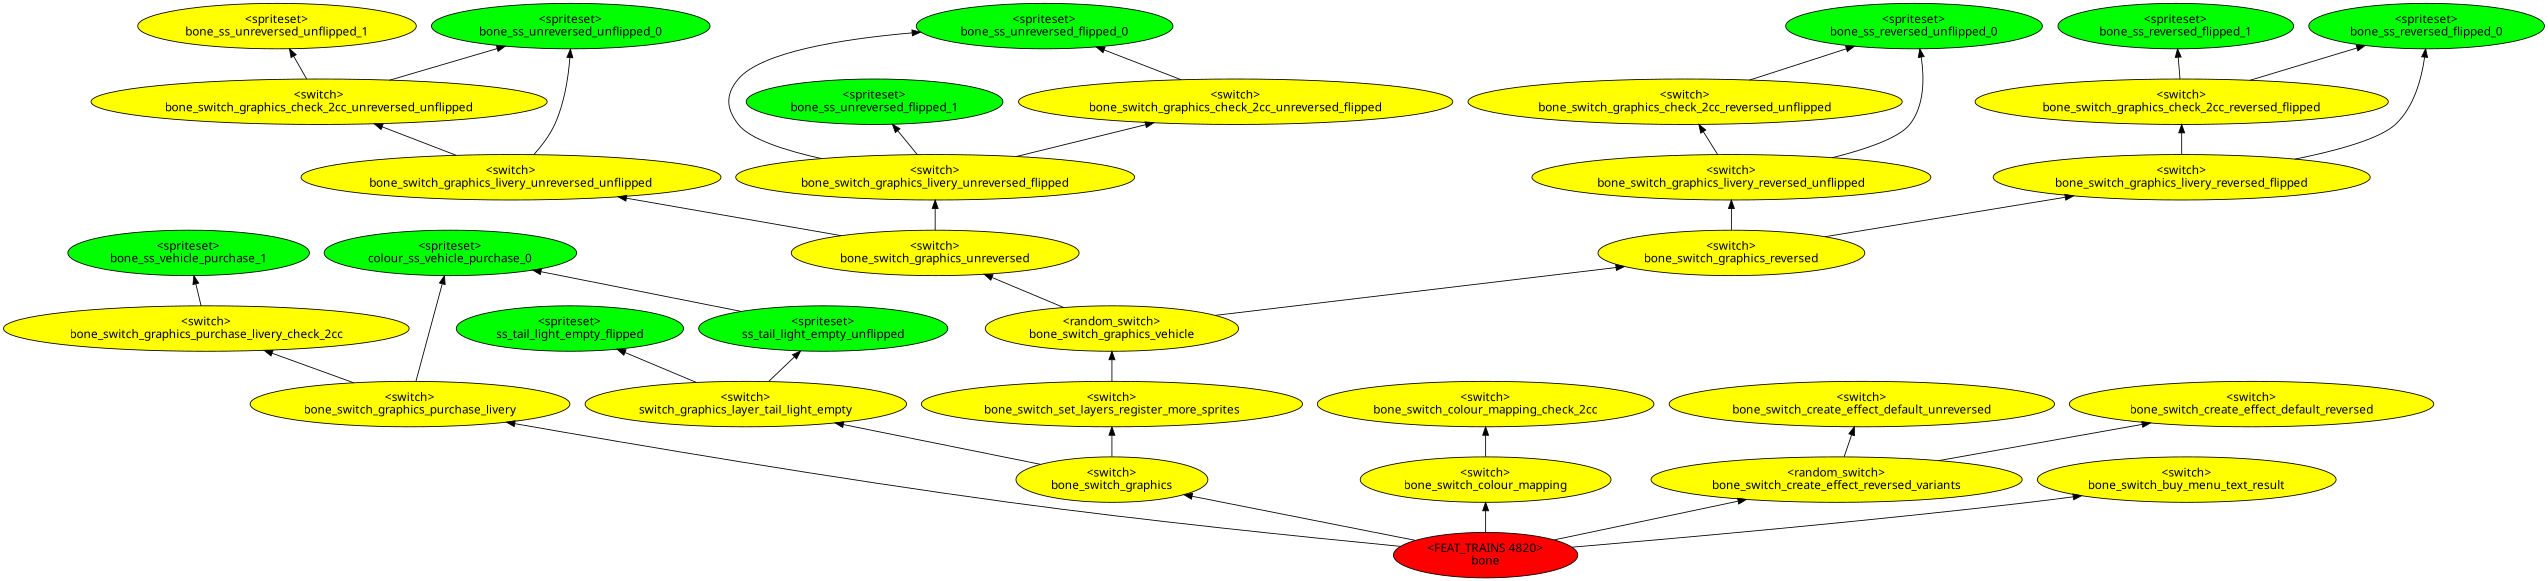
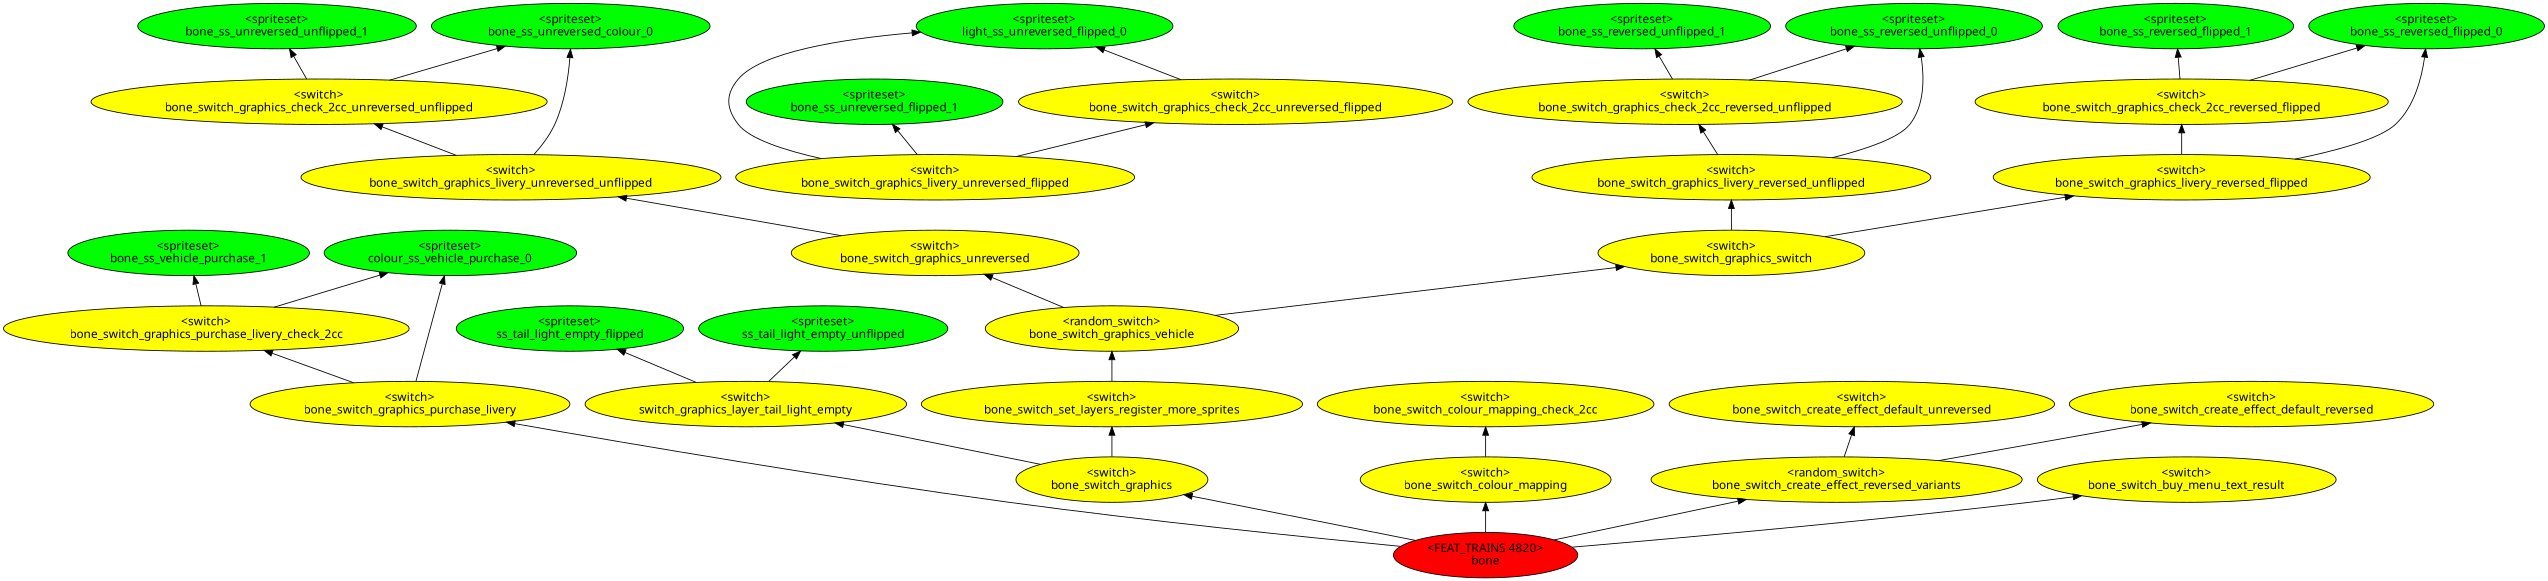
  digraph {
    fontname="Noto Sans"
    rankdir=BT
    node [fillcolor=yellow fontname="Noto Sans" style=filled]
    edge [fontname="Noto Sans"]
    n1 [fillcolor=green label="<spriteset>\nss_tail_light_empty_unflipped"]
    n2 [fillcolor=green label="<spriteset>\nss_tail_light_empty_flipped"]
    n3 [label="<switch>\nswitch_graphics_layer_tail_light_empty"]
-   n4 [fillcolor=green label="<spriteset>\nbone_ss_unreversed_unflipped_0"]
-   n5 [label="<spriteset>\nbone_ss_unreversed_unflipped_1"]
+   n4 [fillcolor=green label="<spriteset>\nbone_ss_unreversed_colour_0"]
+   n5 [fillcolor=green label="<spriteset>\nbone_ss_unreversed_unflipped_1"]
    n6 [label="<switch>\nbone_switch_graphics_check_2cc_unreversed_unflipped"]
    n7 [label="<switch>\nbone_switch_graphics_livery_unreversed_unflipped"]
-   n8 [fillcolor=green label="<spriteset>\nbone_ss_unreversed_flipped_0"]
+   n8 [fillcolor=green label="<spriteset>\nlight_ss_unreversed_flipped_0"]
    n9 [fillcolor=green label="<spriteset>\nbone_ss_unreversed_flipped_1"]
    n10 [label="<switch>\nbone_switch_graphics_check_2cc_unreversed_flipped"]
    n11 [label="<switch>\nbone_switch_graphics_livery_unreversed_flipped"]
    n12 [label="<switch>\nbone_switch_graphics_unreversed"]
    n13 [fillcolor=green label="<spriteset>\nbone_ss_reversed_unflipped_0"]
+   n14 [fillcolor=green label="<spriteset>\nbone_ss_reversed_unflipped_1"]
    n15 [label="<switch>\nbone_switch_graphics_check_2cc_reversed_unflipped"]
    n16 [label="<switch>\nbone_switch_graphics_livery_reversed_unflipped"]
    n17 [fillcolor=green label="<spriteset>\nbone_ss_reversed_flipped_0"]
    n18 [fillcolor=green label="<spriteset>\nbone_ss_reversed_flipped_1"]
    n19 [label="<switch>\nbone_switch_graphics_check_2cc_reversed_flipped"]
    n20 [label="<switch>\nbone_switch_graphics_livery_reversed_flipped"]
-   n21 [label="<switch>\nbone_switch_graphics_reversed"]
+   n21 [label="<switch>\nbone_switch_graphics_switch"]
    n22 [label="<random_switch>\nbone_switch_graphics_vehicle"]
    n23 [fillcolor=green label="<spriteset>\ncolour_ss_vehicle_purchase_0"]
    n24 [fillcolor=green label="<spriteset>\nbone_ss_vehicle_purchase_1"]
    n25 [label="<switch>\nbone_switch_graphics_purchase_livery_check_2cc"]
    n26 [label="<switch>\nbone_switch_graphics_purchase_livery"]
    n27 [label="<switch>\nbone_switch_set_layers_register_more_sprites"]
    n28 [label="<switch>\nbone_switch_graphics"]
    n29 [label="<switch>\nbone_switch_colour_mapping_check_2cc"]
    n30 [label="<switch>\nbone_switch_colour_mapping"]
    n31 [label="<switch>\nbone_switch_create_effect_default_unreversed"]
    n32 [label="<switch>\nbone_switch_create_effect_default_reversed"]
    n33 [label="<random_switch>\nbone_switch_create_effect_reversed_variants"]
    n34 [label="<switch>\nbone_switch_buy_menu_text_result"]
    n35 [fillcolor=red label="<FEAT_TRAINS 4820>\nbone"]
    n3 -> n1
    n3 -> n2
    n6 -> n4
    n6 -> n5
    n7 -> n4
    n7 -> n6
    n10 -> n8
    n11 -> n8
    n11 -> n9
    n11 -> n10
    n12 -> n7
-   n12 -> n11
    n15 -> n13
+   n15 -> n14
    n16 -> n13
    n16 -> n15
    n19 -> n17
    n19 -> n18
    n20 -> n17
    n20 -> n19
    n21 -> n16
    n21 -> n20
    n22 -> n12
    n22 -> n21
-   n1 -> n23
+   n25 -> n23
    n25 -> n24
    n26 -> n23
    n26 -> n25
    n27 -> n22
    n28 -> n3
    n28 -> n27
    n30 -> n29
    n33 -> n31
    n33 -> n32
    n35 -> n26
    n35 -> n28
    n35 -> n30
    n35 -> n33
    n35 -> n34
  }
